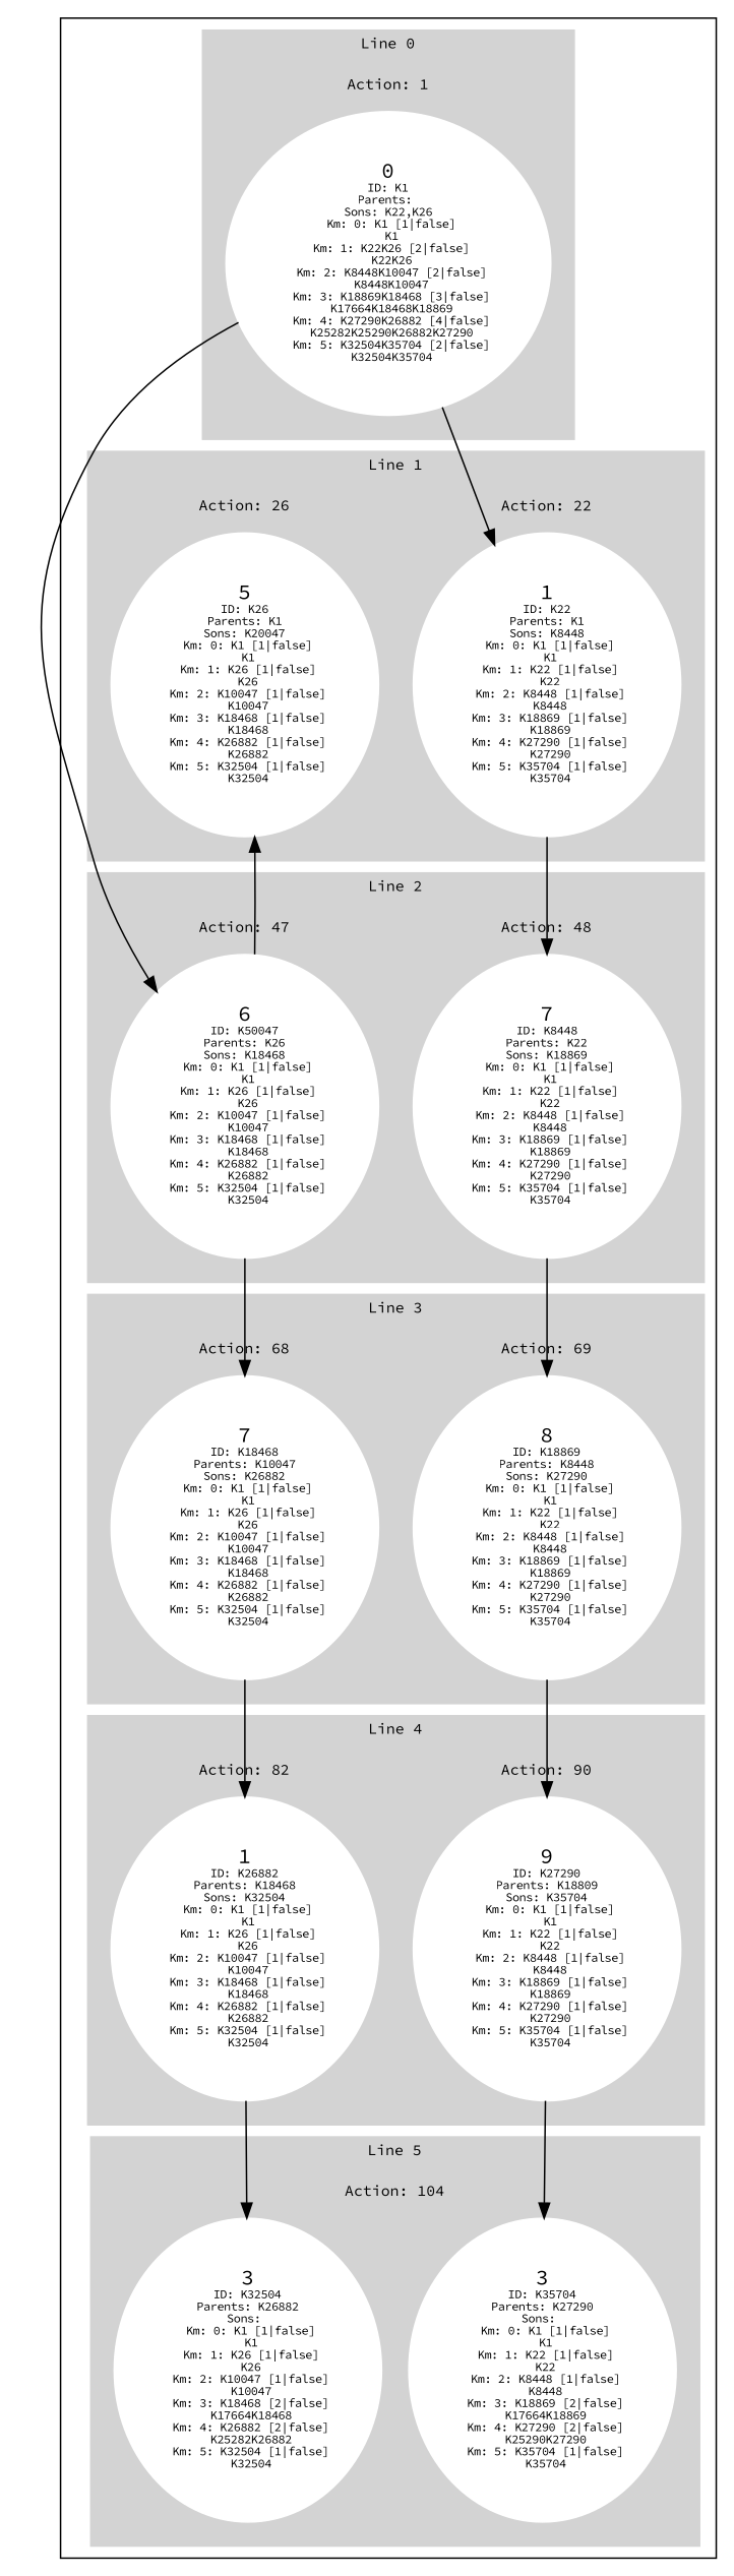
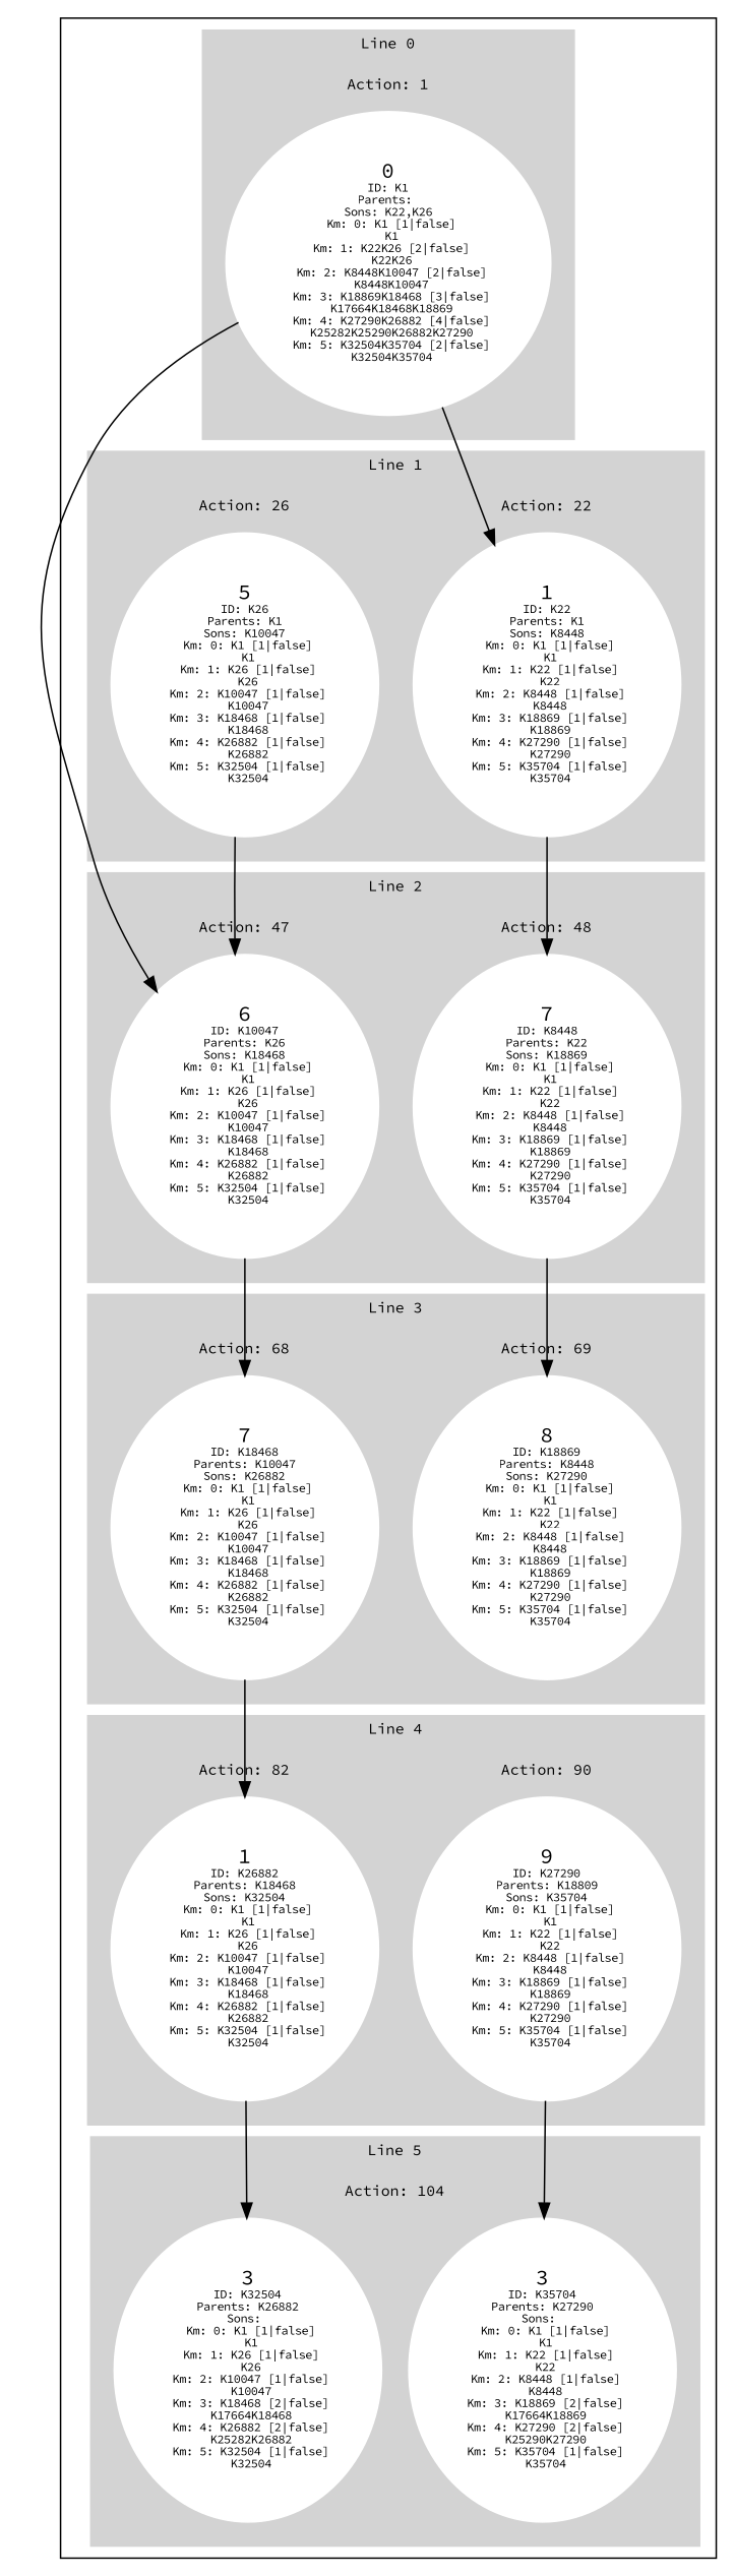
  digraph {
    fontname="Source Code Pro"
    node [color=white fontname="Source Code Pro" style=filled]
    edge [fontname="Source Code Pro"]
    n1 [label=<0<BR /><FONT POINT-SIZE="8">ID: K1</FONT><BR /><FONT POINT-SIZE="8">Parents: </FONT><BR /><FONT POINT-SIZE="8">Sons: K22,K26</FONT><BR /><FONT POINT-SIZE="8"> Km: 0: K1 [1|false]<BR /> K1</FONT><BR /><FONT POINT-SIZE="8"> Km: 1: K22K26 [2|false]<BR /> K22K26</FONT><BR /><FONT POINT-SIZE="8"> Km: 2: K8448K10047 [2|false]<BR /> K8448K10047</FONT><BR /><FONT POINT-SIZE="8"> Km: 3: K18869K18468 [3|false]<BR /> K17664K18468K18869</FONT><BR /><FONT POINT-SIZE="8"> Km: 4: K27290K26882 [4|false]<BR /> K25282K25290K26882K27290</FONT><BR /><FONT POINT-SIZE="8"> Km: 5: K32504K35704 [2|false]<BR /> K32504K35704</FONT>>]
    n2 [label=<9<BR /><FONT POINT-SIZE="8">ID: K27290</FONT><BR /><FONT POINT-SIZE="8">Parents: K18809</FONT><BR /><FONT POINT-SIZE="8">Sons: K35704</FONT><BR /><FONT POINT-SIZE="8"> Km: 0: K1 [1|false]<BR /> K1</FONT><BR /><FONT POINT-SIZE="8"> Km: 1: K22 [1|false]<BR /> K22</FONT><BR /><FONT POINT-SIZE="8"> Km: 2: K8448 [1|false]<BR /> K8448</FONT><BR /><FONT POINT-SIZE="8"> Km: 3: K18869 [1|false]<BR /> K18869</FONT><BR /><FONT POINT-SIZE="8"> Km: 4: K27290 [1|false]<BR /> K27290</FONT><BR /><FONT POINT-SIZE="8"> Km: 5: K35704 [1|false]<BR /> K35704</FONT>>]
    n3 [label=<1<BR /><FONT POINT-SIZE="8">ID: K26882</FONT><BR /><FONT POINT-SIZE="8">Parents: K18468</FONT><BR /><FONT POINT-SIZE="8">Sons: K32504</FONT><BR /><FONT POINT-SIZE="8"> Km: 0: K1 [1|false]<BR /> K1</FONT><BR /><FONT POINT-SIZE="8"> Km: 1: K26 [1|false]<BR /> K26</FONT><BR /><FONT POINT-SIZE="8"> Km: 2: K10047 [1|false]<BR /> K10047</FONT><BR /><FONT POINT-SIZE="8"> Km: 3: K18468 [1|false]<BR /> K18468</FONT><BR /><FONT POINT-SIZE="8"> Km: 4: K26882 [1|false]<BR /> K26882</FONT><BR /><FONT POINT-SIZE="8"> Km: 5: K32504 [1|false]<BR /> K32504</FONT>>]
    n4 [label=<7<BR /><FONT POINT-SIZE="8">ID: K8448</FONT><BR /><FONT POINT-SIZE="8">Parents: K22</FONT><BR /><FONT POINT-SIZE="8">Sons: K18869</FONT><BR /><FONT POINT-SIZE="8"> Km: 0: K1 [1|false]<BR /> K1</FONT><BR /><FONT POINT-SIZE="8"> Km: 1: K22 [1|false]<BR /> K22</FONT><BR /><FONT POINT-SIZE="8"> Km: 2: K8448 [1|false]<BR /> K8448</FONT><BR /><FONT POINT-SIZE="8"> Km: 3: K18869 [1|false]<BR /> K18869</FONT><BR /><FONT POINT-SIZE="8"> Km: 4: K27290 [1|false]<BR /> K27290</FONT><BR /><FONT POINT-SIZE="8"> Km: 5: K35704 [1|false]<BR /> K35704</FONT>>]
-   n5 [label=<6<BR /><FONT POINT-SIZE="8">ID: K50047</FONT><BR /><FONT POINT-SIZE="8">Parents: K26</FONT><BR /><FONT POINT-SIZE="8">Sons: K18468</FONT><BR /><FONT POINT-SIZE="8"> Km: 0: K1 [1|false]<BR /> K1</FONT><BR /><FONT POINT-SIZE="8"> Km: 1: K26 [1|false]<BR /> K26</FONT><BR /><FONT POINT-SIZE="8"> Km: 2: K10047 [1|false]<BR /> K10047</FONT><BR /><FONT POINT-SIZE="8"> Km: 3: K18468 [1|false]<BR /> K18468</FONT><BR /><FONT POINT-SIZE="8"> Km: 4: K26882 [1|false]<BR /> K26882</FONT><BR /><FONT POINT-SIZE="8"> Km: 5: K32504 [1|false]<BR /> K32504</FONT>>]
+   n5 [label=<6<BR /><FONT POINT-SIZE="8">ID: K10047</FONT><BR /><FONT POINT-SIZE="8">Parents: K26</FONT><BR /><FONT POINT-SIZE="8">Sons: K18468</FONT><BR /><FONT POINT-SIZE="8"> Km: 0: K1 [1|false]<BR /> K1</FONT><BR /><FONT POINT-SIZE="8"> Km: 1: K26 [1|false]<BR /> K26</FONT><BR /><FONT POINT-SIZE="8"> Km: 2: K10047 [1|false]<BR /> K10047</FONT><BR /><FONT POINT-SIZE="8"> Km: 3: K18468 [1|false]<BR /> K18468</FONT><BR /><FONT POINT-SIZE="8"> Km: 4: K26882 [1|false]<BR /> K26882</FONT><BR /><FONT POINT-SIZE="8"> Km: 5: K32504 [1|false]<BR /> K32504</FONT>>]
    n6 [label=<8<BR /><FONT POINT-SIZE="8">ID: K18869</FONT><BR /><FONT POINT-SIZE="8">Parents: K8448</FONT><BR /><FONT POINT-SIZE="8">Sons: K27290</FONT><BR /><FONT POINT-SIZE="8"> Km: 0: K1 [1|false]<BR /> K1</FONT><BR /><FONT POINT-SIZE="8"> Km: 1: K22 [1|false]<BR /> K22</FONT><BR /><FONT POINT-SIZE="8"> Km: 2: K8448 [1|false]<BR /> K8448</FONT><BR /><FONT POINT-SIZE="8"> Km: 3: K18869 [1|false]<BR /> K18869</FONT><BR /><FONT POINT-SIZE="8"> Km: 4: K27290 [1|false]<BR /> K27290</FONT><BR /><FONT POINT-SIZE="8"> Km: 5: K35704 [1|false]<BR /> K35704</FONT>>]
    n7 [label=<7<BR /><FONT POINT-SIZE="8">ID: K18468</FONT><BR /><FONT POINT-SIZE="8">Parents: K10047</FONT><BR /><FONT POINT-SIZE="8">Sons: K26882</FONT><BR /><FONT POINT-SIZE="8"> Km: 0: K1 [1|false]<BR /> K1</FONT><BR /><FONT POINT-SIZE="8"> Km: 1: K26 [1|false]<BR /> K26</FONT><BR /><FONT POINT-SIZE="8"> Km: 2: K10047 [1|false]<BR /> K10047</FONT><BR /><FONT POINT-SIZE="8"> Km: 3: K18468 [1|false]<BR /> K18468</FONT><BR /><FONT POINT-SIZE="8"> Km: 4: K26882 [1|false]<BR /> K26882</FONT><BR /><FONT POINT-SIZE="8"> Km: 5: K32504 [1|false]<BR /> K32504</FONT>>]
    n8 [label=<3<BR /><FONT POINT-SIZE="8">ID: K32504</FONT><BR /><FONT POINT-SIZE="8">Parents: K26882</FONT><BR /><FONT POINT-SIZE="8">Sons: </FONT><BR /><FONT POINT-SIZE="8"> Km: 0: K1 [1|false]<BR /> K1</FONT><BR /><FONT POINT-SIZE="8"> Km: 1: K26 [1|false]<BR /> K26</FONT><BR /><FONT POINT-SIZE="8"> Km: 2: K10047 [1|false]<BR /> K10047</FONT><BR /><FONT POINT-SIZE="8"> Km: 3: K18468 [2|false]<BR /> K17664K18468</FONT><BR /><FONT POINT-SIZE="8"> Km: 4: K26882 [2|false]<BR /> K25282K26882</FONT><BR /><FONT POINT-SIZE="8"> Km: 5: K32504 [1|false]<BR /> K32504</FONT>>]
    n9 [label=<3<BR /><FONT POINT-SIZE="8">ID: K35704</FONT><BR /><FONT POINT-SIZE="8">Parents: K27290</FONT><BR /><FONT POINT-SIZE="8">Sons: </FONT><BR /><FONT POINT-SIZE="8"> Km: 0: K1 [1|false]<BR /> K1</FONT><BR /><FONT POINT-SIZE="8"> Km: 1: K22 [1|false]<BR /> K22</FONT><BR /><FONT POINT-SIZE="8"> Km: 2: K8448 [1|false]<BR /> K8448</FONT><BR /><FONT POINT-SIZE="8"> Km: 3: K18869 [2|false]<BR /> K17664K18869</FONT><BR /><FONT POINT-SIZE="8"> Km: 4: K27290 [2|false]<BR /> K25290K27290</FONT><BR /><FONT POINT-SIZE="8"> Km: 5: K35704 [1|false]<BR /> K35704</FONT>>]
    n10 [label=<1<BR /><FONT POINT-SIZE="8">ID: K22</FONT><BR /><FONT POINT-SIZE="8">Parents: K1</FONT><BR /><FONT POINT-SIZE="8">Sons: K8448</FONT><BR /><FONT POINT-SIZE="8"> Km: 0: K1 [1|false]<BR /> K1</FONT><BR /><FONT POINT-SIZE="8"> Km: 1: K22 [1|false]<BR /> K22</FONT><BR /><FONT POINT-SIZE="8"> Km: 2: K8448 [1|false]<BR /> K8448</FONT><BR /><FONT POINT-SIZE="8"> Km: 3: K18869 [1|false]<BR /> K18869</FONT><BR /><FONT POINT-SIZE="8"> Km: 4: K27290 [1|false]<BR /> K27290</FONT><BR /><FONT POINT-SIZE="8"> Km: 5: K35704 [1|false]<BR /> K35704</FONT>>]
-   n11 [label=<5<BR /><FONT POINT-SIZE="8">ID: K26</FONT><BR /><FONT POINT-SIZE="8">Parents: K1</FONT><BR /><FONT POINT-SIZE="8">Sons: K20047</FONT><BR /><FONT POINT-SIZE="8"> Km: 0: K1 [1|false]<BR /> K1</FONT><BR /><FONT POINT-SIZE="8"> Km: 1: K26 [1|false]<BR /> K26</FONT><BR /><FONT POINT-SIZE="8"> Km: 2: K10047 [1|false]<BR /> K10047</FONT><BR /><FONT POINT-SIZE="8"> Km: 3: K18468 [1|false]<BR /> K18468</FONT><BR /><FONT POINT-SIZE="8"> Km: 4: K26882 [1|false]<BR /> K26882</FONT><BR /><FONT POINT-SIZE="8"> Km: 5: K32504 [1|false]<BR /> K32504</FONT>>]
+   n11 [label=<5<BR /><FONT POINT-SIZE="8">ID: K26</FONT><BR /><FONT POINT-SIZE="8">Parents: K1</FONT><BR /><FONT POINT-SIZE="8">Sons: K10047</FONT><BR /><FONT POINT-SIZE="8"> Km: 0: K1 [1|false]<BR /> K1</FONT><BR /><FONT POINT-SIZE="8"> Km: 1: K26 [1|false]<BR /> K26</FONT><BR /><FONT POINT-SIZE="8"> Km: 2: K10047 [1|false]<BR /> K10047</FONT><BR /><FONT POINT-SIZE="8"> Km: 3: K18468 [1|false]<BR /> K18468</FONT><BR /><FONT POINT-SIZE="8"> Km: 4: K26882 [1|false]<BR /> K26882</FONT><BR /><FONT POINT-SIZE="8"> Km: 5: K32504 [1|false]<BR /> K32504</FONT>>]
    subgraph cluster_1 {
      subgraph cluster_2 {
        color=lightgrey
        fontsize=10
        label="Line 0"
        style=filled
        subgraph cluster_3 {
          color=lightgrey
          fontsize=10
          label="Action: 1"
          style=filled
          n1
        }
      }
      subgraph cluster_4 {
        color=lightgrey
        fontsize=10
        label="Line 4"
        style=filled
        subgraph cluster_5 {
          color=lightgrey
          fontsize=10
          label="Action: 90"
          style=filled
          n2
        }
        subgraph cluster_6 {
          color=lightgrey
          fontsize=10
          label="Action: 82"
          style=filled
          n3
        }
      }
      subgraph cluster_7 {
        color=lightgrey
        fontsize=10
        label="Line 2"
        style=filled
        subgraph cluster_8 {
          color=lightgrey
          fontsize=10
          label="Action: 48"
          style=filled
          n4
        }
        subgraph cluster_9 {
          color=lightgrey
          fontsize=10
          label="Action: 47"
          style=filled
          n5
        }
      }
      subgraph cluster_10 {
        color=lightgrey
        fontsize=10
        label="Line 3"
        style=filled
        subgraph cluster_11 {
          color=lightgrey
          fontsize=10
          label="Action: 69"
          style=filled
          n6
        }
        subgraph cluster_12 {
          color=lightgrey
          fontsize=10
          label="Action: 68"
          style=filled
          n7
        }
      }
      subgraph cluster_13 {
        color=lightgrey
        fontsize=10
        label="Line 5"
        style=filled
        subgraph cluster_14 {
          color=lightgrey
          fontsize=10
          label="Action: 104"
          style=filled
          n8
          n9
        }
      }
      subgraph cluster_15 {
        color=lightgrey
        fontsize=10
        label="Line 1"
        style=filled
        subgraph cluster_16 {
          color=lightgrey
          fontsize=10
          label="Action: 22"
          style=filled
          n10
        }
        subgraph cluster_17 {
          color=lightgrey
          fontsize=10
          label="Action: 26"
          style=filled
          n11
        }
      }
    }
    n1 -> n5
    n1 -> n10
    n2 -> n9
    n3 -> n8
    n4 -> n6
    n5 -> n7
-   n6 -> n2
    n7 -> n3
    n10 -> n4
-   n5 -> n11
+   n11 -> n5
  }
